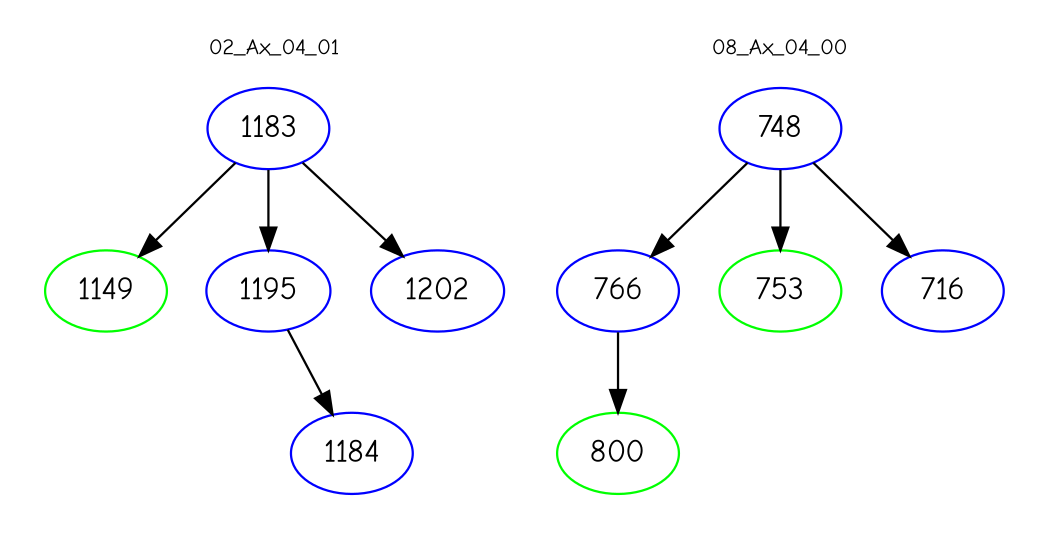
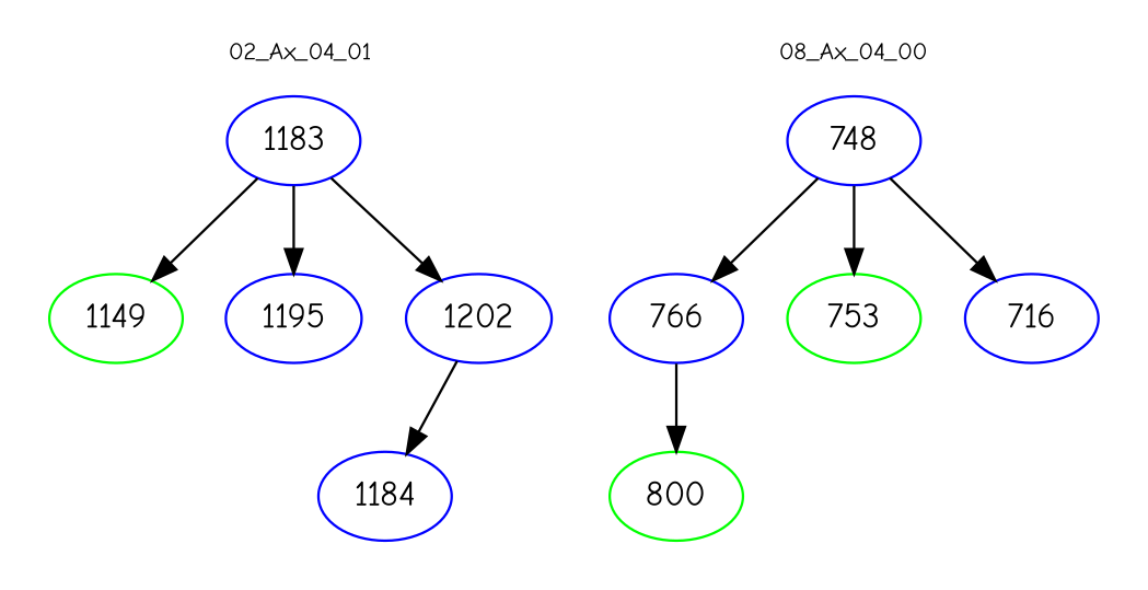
  digraph {
    fontname="Comic Neue"
    node [color=blue fontname="Comic Neue"]
    edge [color=black fontname="Comic Neue"]
    n1 [label=1183]
    n2 [color=green label=1149]
    n3 [label=1195]
    n4 [label=1202]
    n5 [label=1184]
    n6 [label=748]
    n7 [label=766]
    n8 [color=green label=753]
    n9 [label=716]
    n10 [color=green label=800]
    subgraph cluster_1 {
      color=white
      fontsize=10
      label="02_Ax_04_01"
      n1
      n2
      n3
      n4
      n5
    }
    subgraph cluster_2 {
      color=white
      fontsize=10
      label="08_Ax_04_00"
      n6
      n7
      n8
      n9
      n10
    }
    n1 -> n2
    n1 -> n3
    n1 -> n4
-   n3 -> n5
+   n4 -> n5
    n6 -> n7
    n6 -> n8
    n6 -> n9
    n7 -> n10
  }
